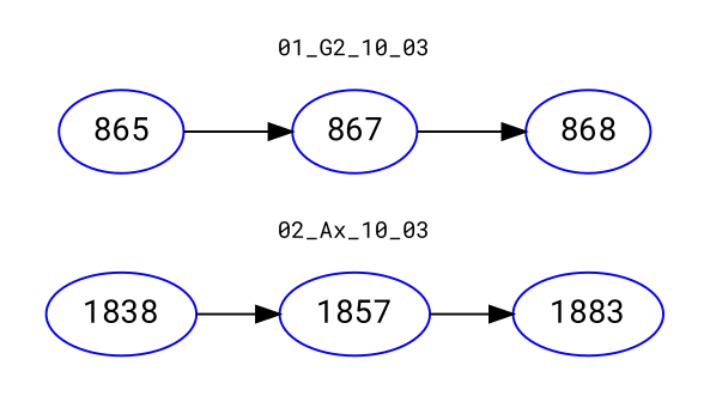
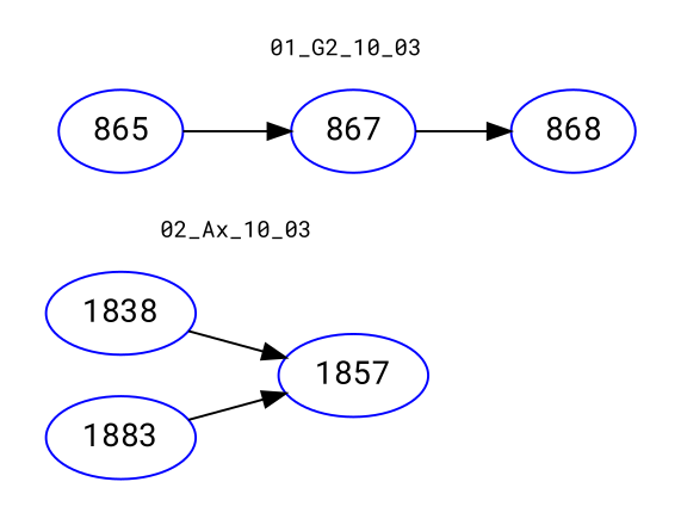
  digraph {
    fontname="Roboto Mono"
    rankdir=LR
    node [color=blue fontname="Roboto Mono"]
    edge [color=black fontname="Roboto Mono"]
    n1 [label=1857]
    n2 [label=1838]
    n3 [label=1883]
    n4 [label=867]
    n5 [label=865]
    n6 [label=868]
    subgraph cluster_1 {
      color=white
      fontsize=10
      label="02_Ax_10_03"
      n1
      n2
      n3
    }
    subgraph cluster_2 {
      color=white
      fontsize=10
      label="01_G2_10_03"
      n4
      n5
      n6
    }
-   n1 -> n3
+   n3 -> n1
    n2 -> n1
    n4 -> n6
    n5 -> n4
  }
